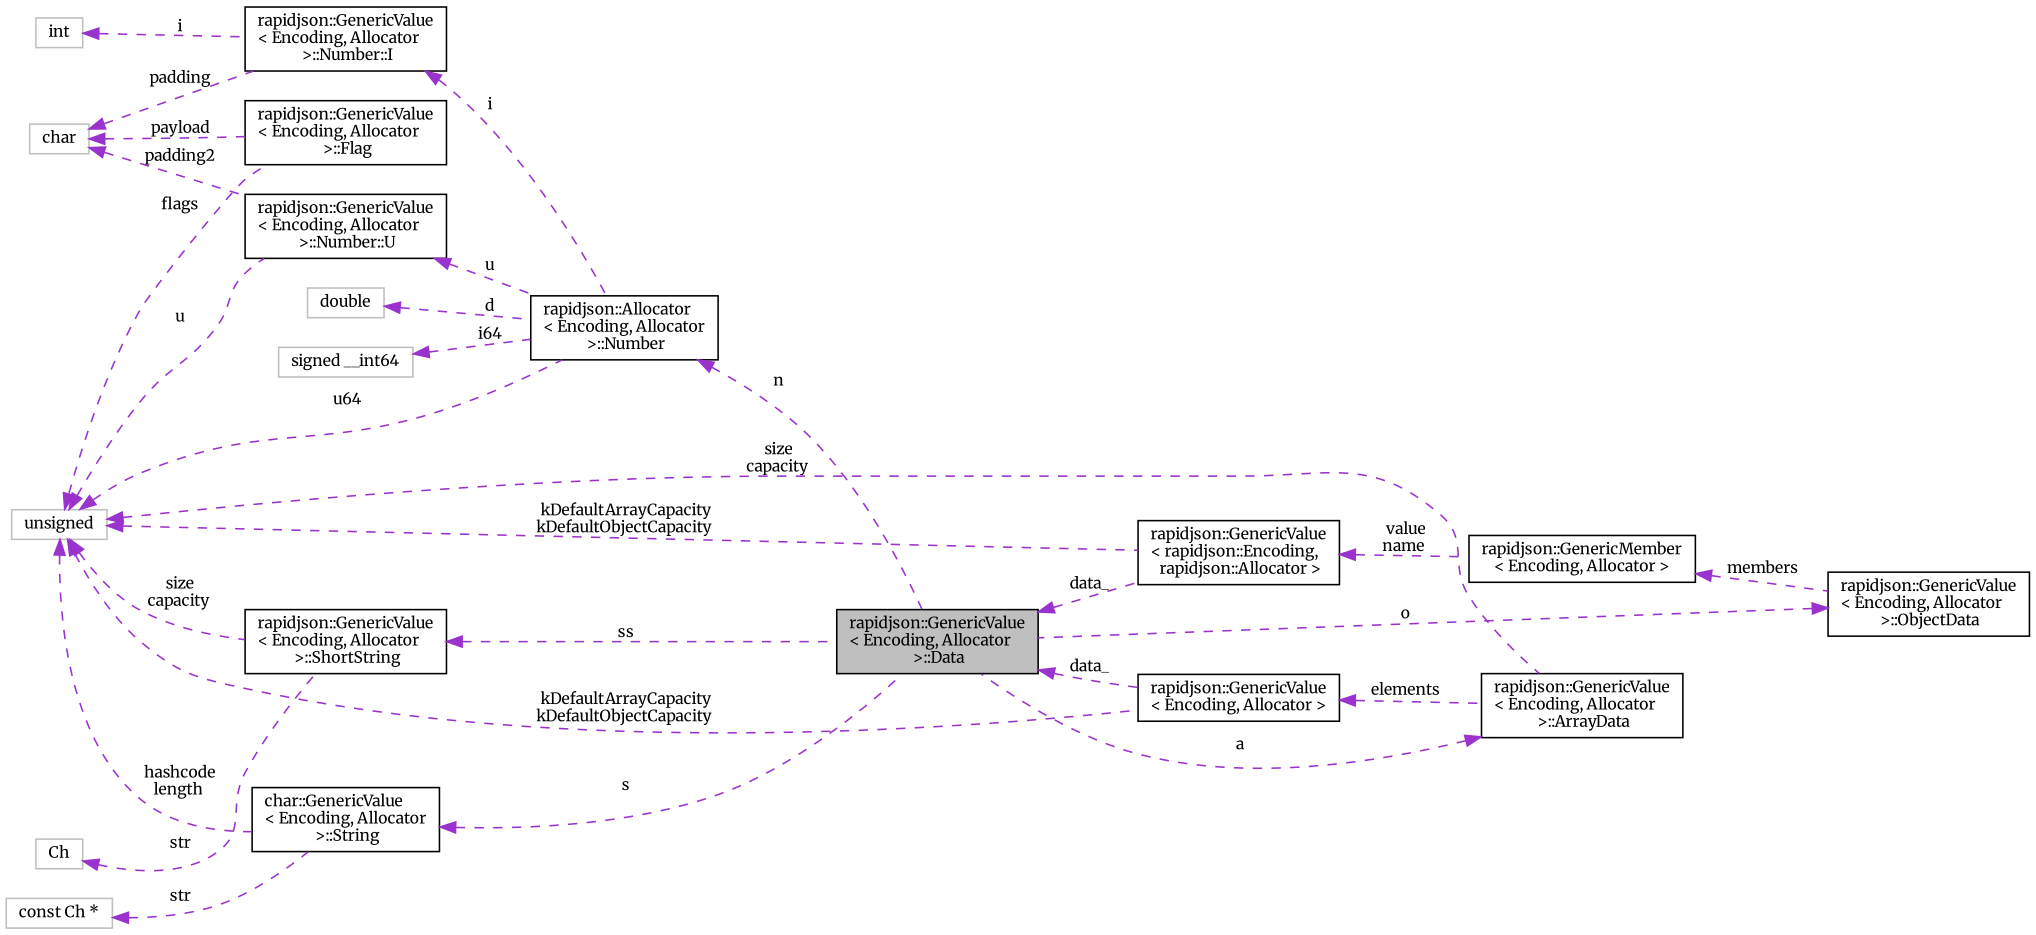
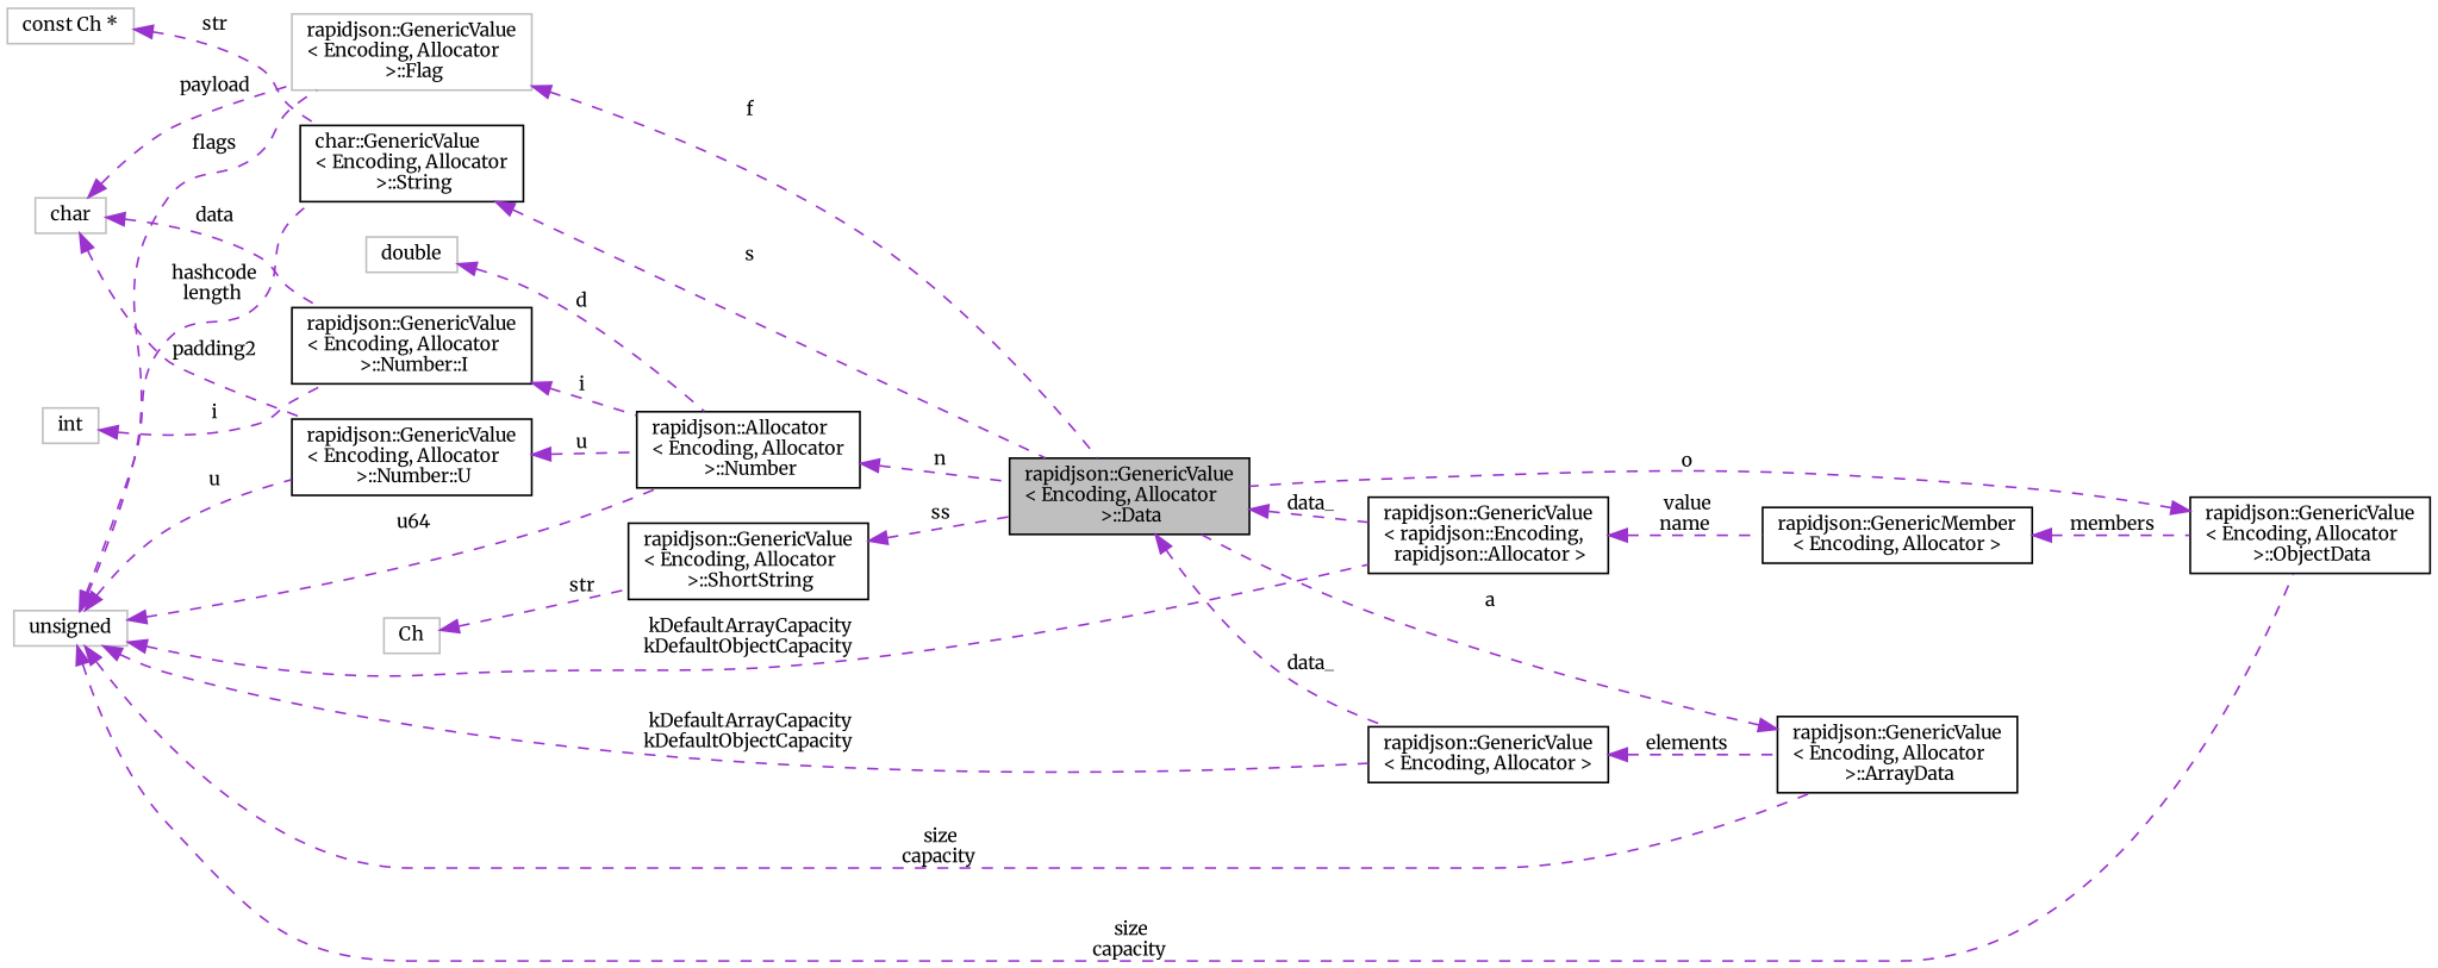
  digraph {
    fontname=Merriweather
    rankdir=LR
    node [color=black fillcolor=white fontname=Merriweather fontsize=10 shape=record style=filled]
    edge [color=darkorchid3 dir=back fontname=Merriweather fontsize=10 labelfontname=Helvetica labelfontsize=10 style=dashed]
    n1 [fillcolor=grey75 fontcolor=black height=0.2 label="rapidjson::GenericValue\l\< Encoding, Allocator\l \>::Data" width=0.4]
    n2 [height=0.2 label="rapidjson::GenericValue\l\< Encoding, Allocator \>" width=0.4]
    n3 [height=0.2 label="rapidjson::GenericValue\l\< rapidjson::Encoding,\l rapidjson::Allocator \>" width=0.4]
    n4 [height=0.2 label="rapidjson::GenericValue\l\< Encoding, Allocator\l \>::ArrayData" width=0.4]
    n5 [height=0.2 label="rapidjson::GenericMember\l\< Encoding, Allocator \>" width=0.4]
    n6 [height=0.2 label="rapidjson::GenericValue\l\< Encoding, Allocator\l \>::ShortString" width=0.4]
    n7 [color=grey75 height=0.2 label=Ch width=0.4]
-   n8 [height=0.2 label="rapidjson::GenericValue\l\< Encoding, Allocator\l \>::Flag" width=0.4]
+   n8 [color=grey75 height=0.2 label="rapidjson::GenericValue\l\< Encoding, Allocator\l \>::Flag" width=0.4]
    n9 [color=grey75 height=0.2 label=char width=0.4]
    n10 [height=0.2 label="rapidjson::GenericValue\l\< Encoding, Allocator\l \>::Number::I" width=0.4]
    n11 [height=0.2 label="rapidjson::GenericValue\l\< Encoding, Allocator\l \>::Number::U" width=0.4]
    n12 [height=0.2 label="rapidjson::Allocator\l\< Encoding, Allocator\l \>::Number" width=0.4]
    n13 [color=grey75 height=0.2 label=unsigned width=0.4]
    n14 [height=0.2 label="rapidjson::GenericValue\l\< Encoding, Allocator\l \>::ObjectData" width=0.4]
    n15 [height=0.2 label="char::GenericValue\l\< Encoding, Allocator\l \>::String" width=0.4]
    n16 [color=grey75 height=0.2 label=double width=0.4]
    n17 [color=grey75 height=0.2 label=int width=0.4]
-   n18 [color=grey75 height=0.2 label="signed __int64" width=0.4]
    n19 [color=grey75 height=0.2 label="const Ch *" width=0.4]
    n1 -> n2 [label=" data_"]
    n1 -> n3 [label=" data_"]
    n2 -> n4 [label=" elements"]
    n3 -> n5 [label=" value\nname"]
    n4 -> n1 [label=" a"]
    n5 -> n14 [label=" members"]
    n6 -> n1 [label=" ss"]
    n7 -> n6 [label=" str"]
+   n8 -> n1 [label=" f"]
    n9 -> n8 [label=" payload"]
-   n9 -> n10 [label=" padding"]
+   n9 -> n10 [label=" data"]
    n9 -> n11 [label=" padding2"]
    n10 -> n12 [label=" i"]
    n11 -> n12 [label=" u"]
    n12 -> n1 [label=" n"]
    n13 -> n2 [label=" kDefaultArrayCapacity\nkDefaultObjectCapacity"]
    n13 -> n3 [label=" kDefaultArrayCapacity\nkDefaultObjectCapacity"]
    n13 -> n4 [label=" size\ncapacity"]
    n13 -> n8 [label=" flags"]
    n13 -> n11 [label=" u"]
    n13 -> n12 [label=" u64"]
-   n13 -> n6 [label=" size\ncapacity"]
+   n13 -> n14 [label=" size\ncapacity"]
    n13 -> n15 [label=" hashcode\nlength"]
    n14 -> n1 [label=" o"]
    n15 -> n1 [label=" s"]
    n16 -> n12 [label=" d"]
    n17 -> n10 [label=" i"]
-   n18 -> n12 [label=" i64"]
    n19 -> n15 [label=" str"]
  }
